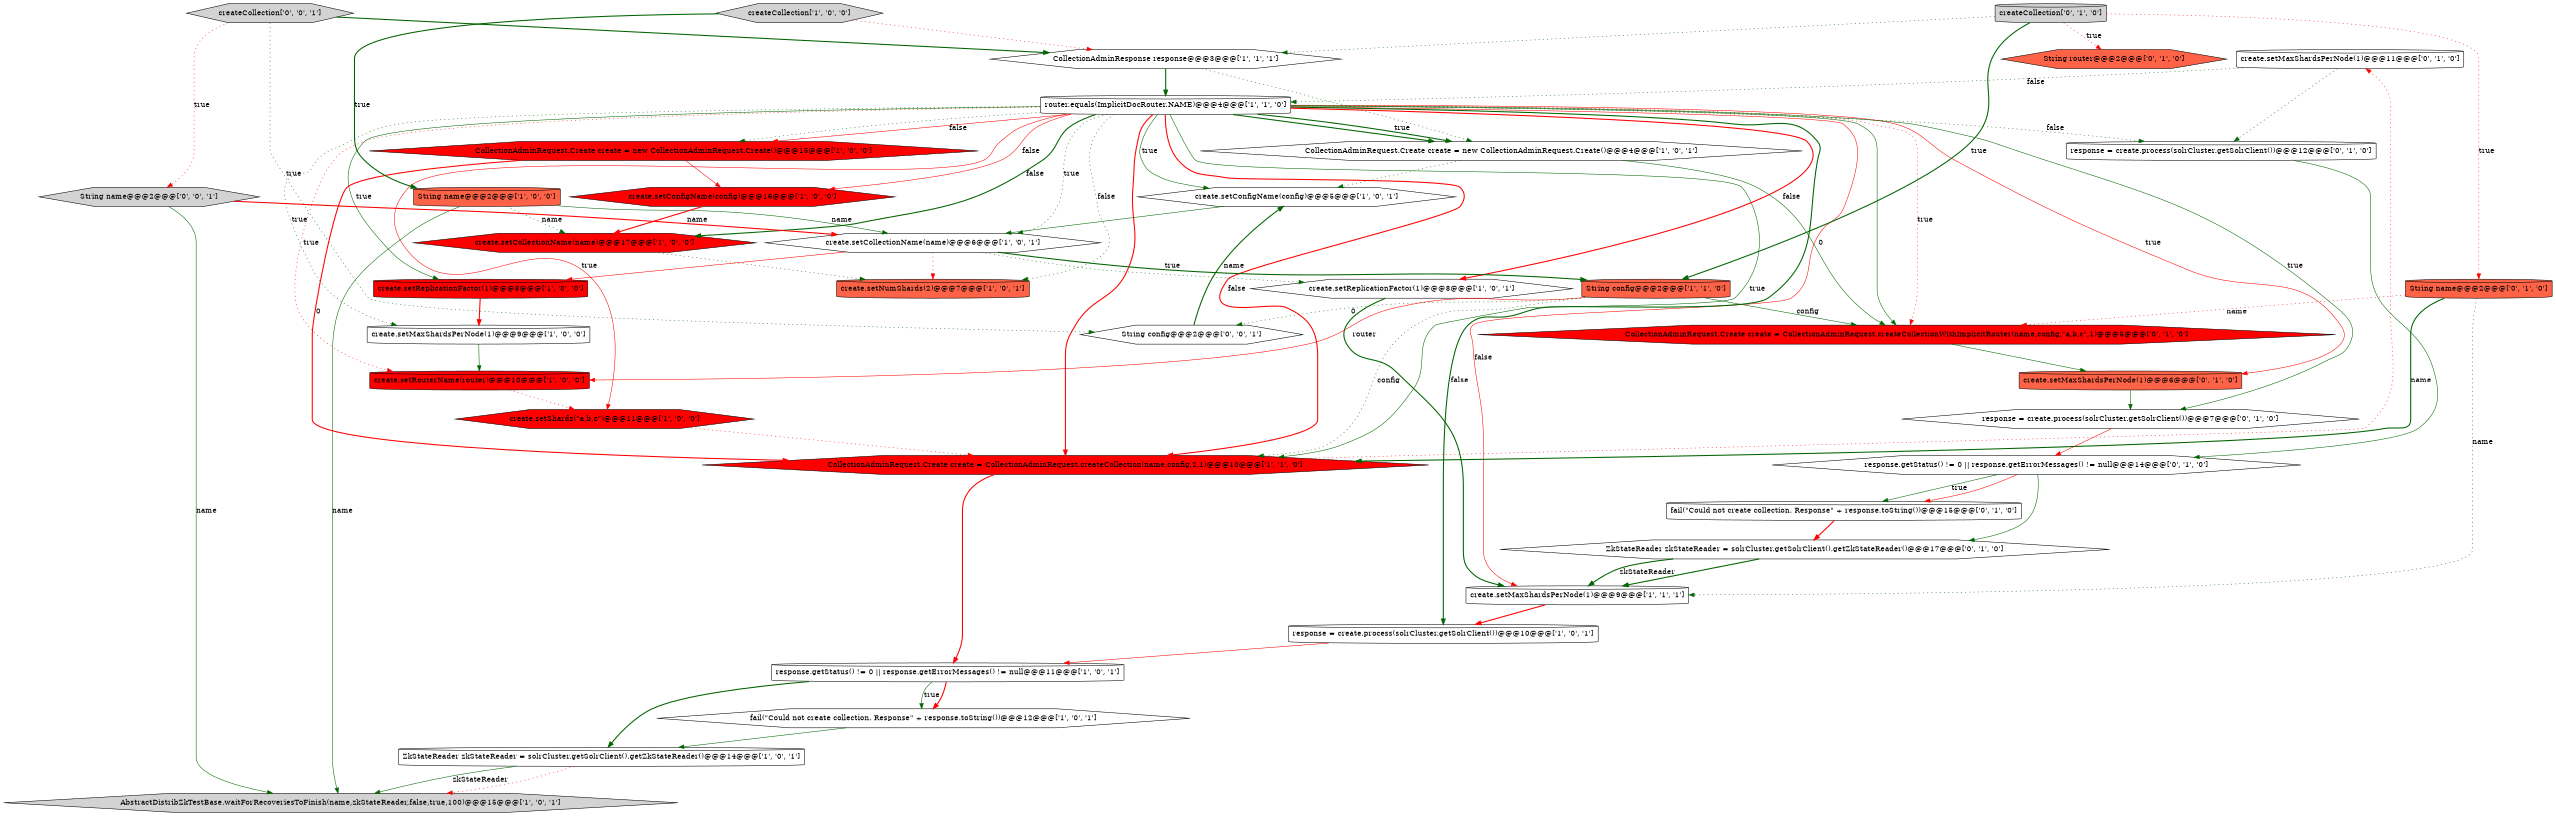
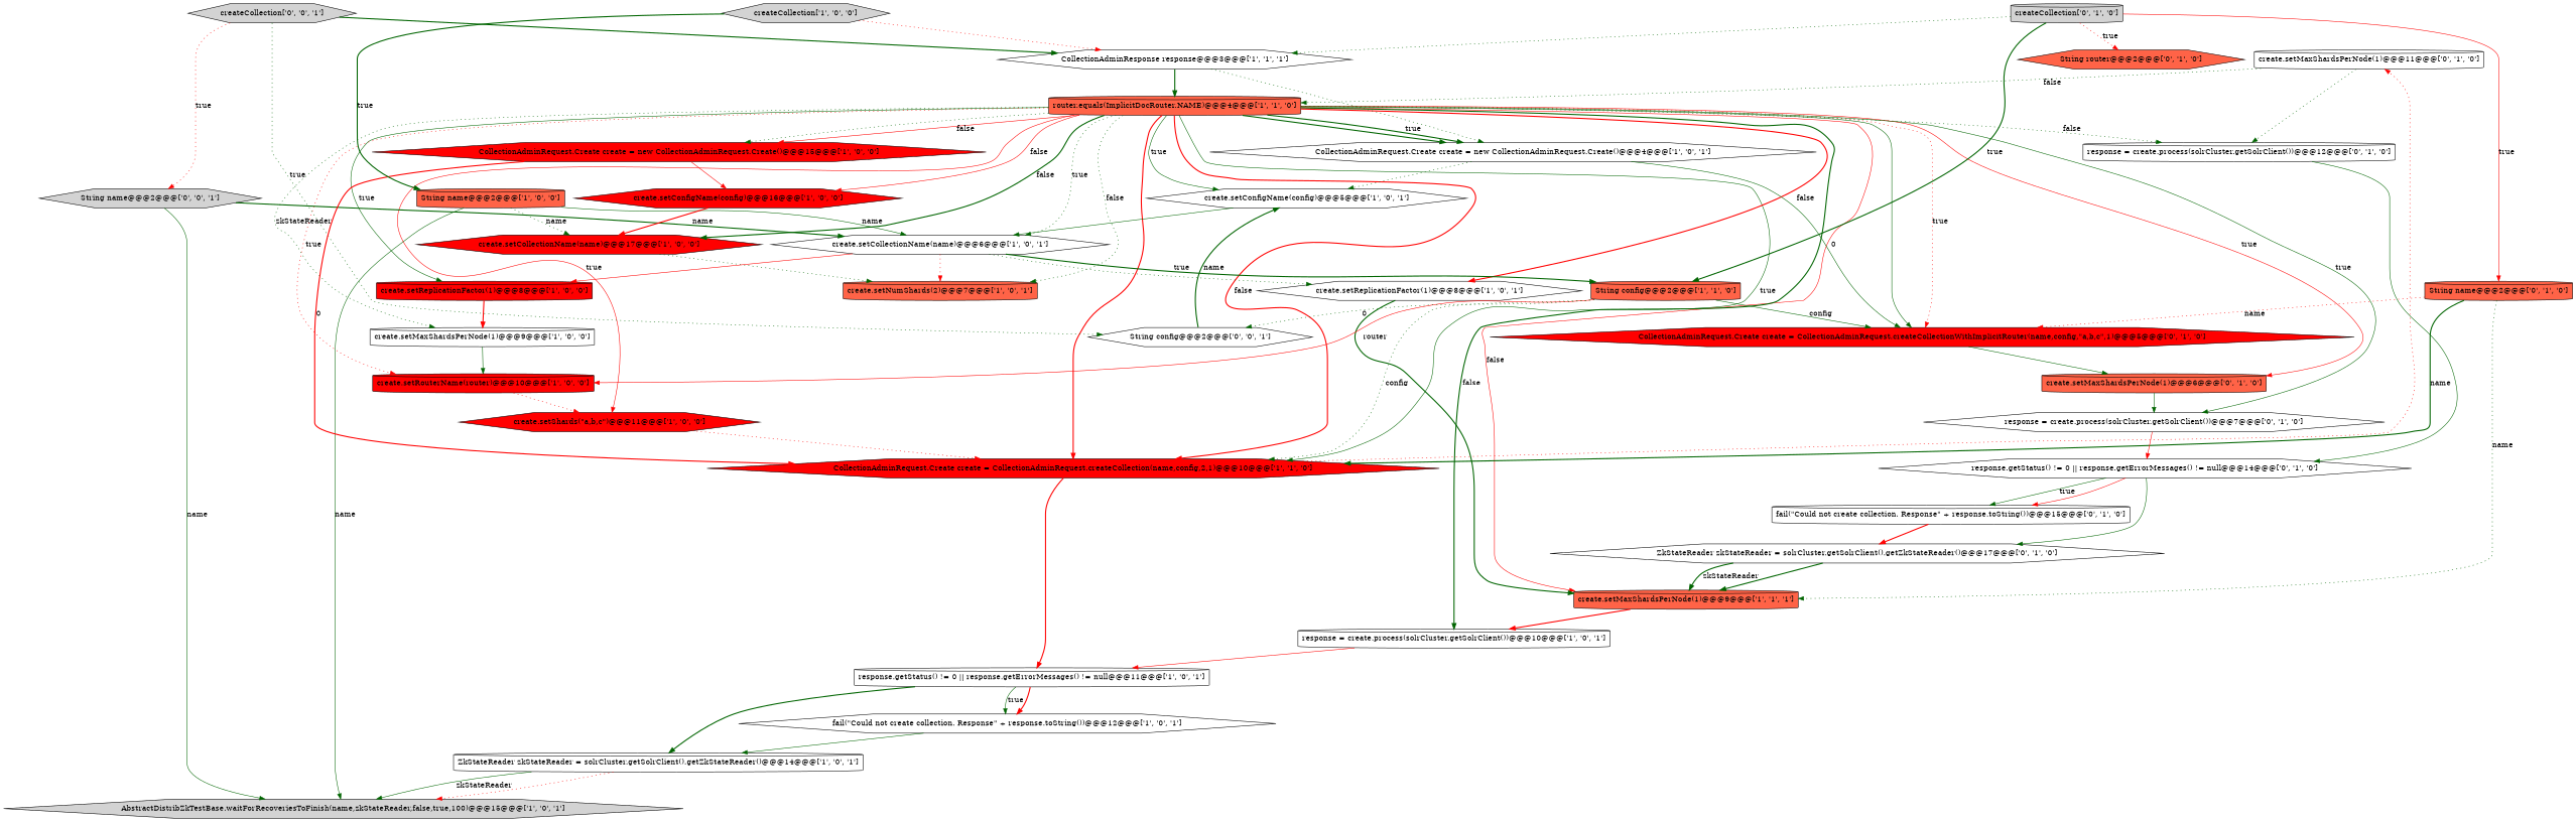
  digraph {
    node [fillcolor=white shape=hexagon style=filled]
    edge [color=darkgreen style=solid]
    n1 [label="create.setMaxShardsPerNode(1)@@@11@@@['0', '1', '0']" shape=cylinder]
    n2 [label="response = create.process(solrCluster.getSolrClient())@@@12@@@['0', '1', '0']" shape=cylinder]
-   n3 [label="router.equals(ImplicitDocRouter.NAME)@@@4@@@['1', '1', '0']" shape=cylinder]
+   n3 [fillcolor=tomato label="router.equals(ImplicitDocRouter.NAME)@@@4@@@['1', '1', '0']" shape=cylinder]
    n4 [label="response.getStatus() != 0 || response.getErrorMessages() != null@@@14@@@['0', '1', '0']"]
    n5 [fillcolor=tomato label="String name@@@2@@@['0', '1', '0']" shape=cylinder]
    n6 [fillcolor=red label="CollectionAdminRequest.Create create = CollectionAdminRequest.createCollection(name,config,2,1)@@@10@@@['1', '1', '0']"]
-   n7 [label="create.setMaxShardsPerNode(1)@@@9@@@['1', '1', '1']" shape=cylinder]
+   n7 [fillcolor=tomato label="create.setMaxShardsPerNode(1)@@@9@@@['1', '1', '1']" shape=cylinder]
    n8 [fillcolor=red label="CollectionAdminRequest.Create create = CollectionAdminRequest.createCollectionWithImplicitRouter(name,config,\"a,b,c\",1)@@@5@@@['0', '1', '0']"]
    n9 [label="response.getStatus() != 0 || response.getErrorMessages() != null@@@11@@@['1', '0', '1']" shape=cylinder]
    n10 [label="response = create.process(solrCluster.getSolrClient())@@@10@@@['1', '0', '1']" shape=cylinder]
    n11 [fillcolor=tomato label="create.setMaxShardsPerNode(1)@@@6@@@['0', '1', '0']" shape=cylinder]
    n12 [fillcolor=red label="create.setReplicationFactor(1)@@@8@@@['1', '0', '0']" shape=cylinder]
    n13 [label="create.setMaxShardsPerNode(1)@@@9@@@['1', '0', '0']" shape=cylinder]
    n14 [fillcolor=red label="create.setRouterName(router)@@@10@@@['1', '0', '0']" shape=cylinder]
    n15 [fillcolor=tomato label="create.setNumShards(2)@@@7@@@['1', '0', '1']" shape=cylinder]
    n16 [label="create.setReplicationFactor(1)@@@8@@@['1', '0', '1']"]
    n17 [fillcolor=lightgray label="createCollection['0', '1', '0']" shape=cylinder]
    n18 [fillcolor=tomato label="String config@@@2@@@['1', '1', '0']" shape=cylinder]
    n19 [label="CollectionAdminResponse response@@@3@@@['1', '1', '1']"]
    n20 [fillcolor=tomato label="String router@@@2@@@['0', '1', '0']"]
    n21 [label="String config@@@2@@@['0', '0', '1']"]
    n22 [label="CollectionAdminRequest.Create create = new CollectionAdminRequest.Create()@@@4@@@['1', '0', '1']"]
    n23 [label="ZkStateReader zkStateReader = solrCluster.getSolrClient().getZkStateReader()@@@14@@@['1', '0', '1']" shape=cylinder]
    n24 [label="fail(\"Could not create collection. Response\" + response.toString())@@@12@@@['1', '0', '1']"]
    n25 [fillcolor=tomato label="String name@@@2@@@['1', '0', '0']" shape=cylinder]
    n26 [fillcolor=lightgray label="AbstractDistribZkTestBase.waitForRecoveriesToFinish(name,zkStateReader,false,true,100)@@@15@@@['1', '0', '1']"]
    n27 [fillcolor=red label="create.setCollectionName(name)@@@17@@@['1', '0', '0']"]
    n28 [label="create.setCollectionName(name)@@@6@@@['1', '0', '1']"]
    n29 [fillcolor=red label="create.setShards(\"a,b,c\")@@@11@@@['1', '0', '0']"]
    n30 [fillcolor=lightgray label="createCollection['0', '0', '1']"]
    n31 [fillcolor=lightgray label="String name@@@2@@@['0', '0', '1']"]
    n32 [label="create.setConfigName(config)@@@5@@@['1', '0', '1']"]
    n33 [label="response = create.process(solrCluster.getSolrClient())@@@7@@@['0', '1', '0']"]
    n34 [label="ZkStateReader zkStateReader = solrCluster.getSolrClient().getZkStateReader()@@@17@@@['0', '1', '0']"]
    n35 [label="fail(\"Could not create collection. Response\" + response.toString())@@@15@@@['0', '1', '0']" shape=cylinder]
    n36 [fillcolor=red label="create.setConfigName(config)@@@16@@@['1', '0', '0']"]
    n37 [fillcolor=red label="CollectionAdminRequest.Create create = new CollectionAdminRequest.Create()@@@15@@@['1', '0', '0']"]
    n38 [fillcolor=lightgray label="createCollection['1', '0', '0']"]
    n1 -> n2 [style=dotted]
    n1 -> n3 [label=false style=dotted]
    n2 -> n4
    n3 -> n2 [label=false style=dotted]
    n3 -> n6 [color=red label=false style=bold]
    n3 -> n6 [label=true]
    n3 -> n6 [color=red style=bold]
    n3 -> n7 [color=red label=false]
    n3 -> n8
    n3 -> n8 [color=red label=true style=dotted]
    n3 -> n10 [label=false style=bold]
    n3 -> n11 [color=red label=true]
    n3 -> n12 [label=true]
-   n3 -> n13 [label=true style=dotted]
+   n3 -> n13 [label=zkStateReader style=dotted]
    n3 -> n14 [color=red label=true style=dotted]
    n3 -> n15 [label=false style=dotted]
    n3 -> n16 [color=red label=false style=bold]
    n3 -> n22 [style=bold]
    n3 -> n22 [label=true style=bold]
    n3 -> n27 [label=false style=bold]
    n3 -> n28 [label=true style=dotted]
    n3 -> n29 [color=red label=true]
    n3 -> n32 [label=true]
    n3 -> n33 [label=true]
    n3 -> n36 [color=red label=false]
    n3 -> n37 [color=red label=false]
    n3 -> n37 [style=dotted]
    n4 -> n34
    n4 -> n35 [label=true]
    n4 -> n35 [color=red]
    n5 -> n6 [label=name style=bold]
    n5 -> n7 [label=name style=dotted]
    n5 -> n8 [color=red label=name style=dotted]
    n6 -> n1 [color=red style=dotted]
    n6 -> n9 [color=red style=bold]
    n7 -> n10 [color=red style=bold]
    n8 -> n11
    n9 -> n23 [style=bold]
    n9 -> n24 [label=true]
    n9 -> n24 [color=red style=bold]
    n10 -> n9 [color=red]
    n11 -> n33
    n12 -> n13 [color=red style=bold]
    n13 -> n14
    n14 -> n29 [color=red style=dotted]
    n16 -> n7 [style=bold]
-   n17 -> n5 [color=red label=true style=dotted]
+   n17 -> n5 [color=red label=true]
    n17 -> n18 [label=true style=bold]
    n17 -> n19 [style=dotted]
    n17 -> n20 [color=red label=true style=dotted]
    n18 -> n6 [label=config style=dotted]
    n18 -> n8 [label=config]
    n18 -> n14 [color=red label=router]
    n18 -> n21 [label=0 style=dotted]
    n19 -> n3 [style=bold]
    n19 -> n22 [style=dotted]
    n21 -> n32 [label=name style=bold]
    n22 -> n8 [label=0]
    n22 -> n32 [style=dotted]
    n23 -> n26 [label=zkStateReader]
    n23 -> n26 [color=red style=dotted]
    n24 -> n23
    n25 -> n26 [label=name]
    n25 -> n27 [label=name style=dotted]
    n25 -> n28 [label=name]
    n27 -> n15 [style=dotted]
    n28 -> n12 [color=red]
    n28 -> n15 [color=red style=dotted]
    n28 -> n16 [style=dotted]
    n28 -> n18 [label=true style=bold]
    n29 -> n6 [color=red style=dotted]
    n30 -> n19 [style=bold]
    n30 -> n21 [label=true style=dotted]
    n30 -> n31 [color=red label=true style=dotted]
    n31 -> n26 [label=name]
-   n31 -> n28 [color=red label=name style=bold]
+   n31 -> n28 [label=name style=bold]
    n32 -> n28
    n33 -> n4 [color=red]
    n34 -> n7 [style=bold]
    n34 -> n7 [label=zkStateReader style=bold]
    n35 -> n34 [color=red style=bold]
    n36 -> n27 [color=red style=bold]
    n37 -> n6 [color=red label=0 style=bold]
    n37 -> n36 [color=red]
    n38 -> n19 [color=red style=dotted]
    n38 -> n25 [label=true style=bold]
  }
